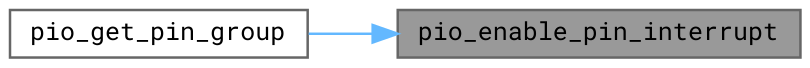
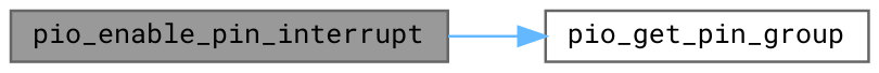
  digraph {
    rankdir=LR
    fontname="Roboto Mono"
    node [fontname="Roboto Mono" fontsize=10 shape=box style=filled]
    n1 [color=gray40 fillcolor=grey60 fontcolor=black height=0.2 label=pio_enable_pin_interrupt width=0.4]
    n2 [color=grey40 fillcolor=white height=0.2 label=pio_get_pin_group width=0.4]
-   n2 -> n1 [color=steelblue1 fontname="Roboto Mono" fontsize=10 labelfontname=FreeSans labelfontsize=10 style=solid]
+   n1 -> n2 [color=steelblue1 fontname="Roboto Mono" fontsize=10 labelfontname=FreeSans labelfontsize=10 style=solid]
  }
